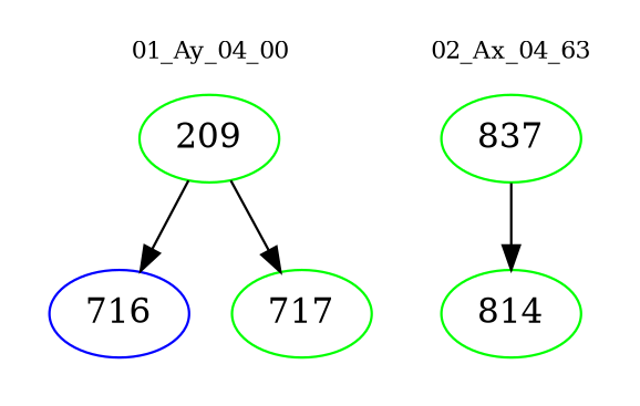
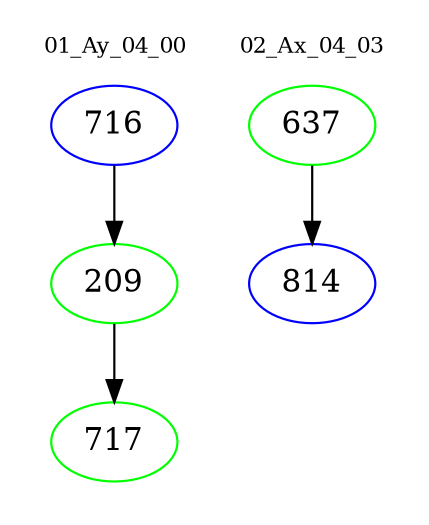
  digraph {
    node [color=green]
    edge [color=black]
    n1 [label=209]
    n2 [color=blue label=716]
    n3 [label=717]
-   n4 [label=837]
-   n5 [label=814]
+   n4 [label=637]
+   n5 [color=blue label=814]
    subgraph cluster_1 {
      color=white
      fontsize=10
      label="01_Ay_04_00"
      n1
      n2
      n3
    }
    subgraph cluster_2 {
      color=white
      fontsize=10
-     label="02_Ax_04_63"
+     label="02_Ax_04_03"
      n4
      n5
    }
-   n1 -> n2
+   n2 -> n1
    n1 -> n3
    n4 -> n5
  }
